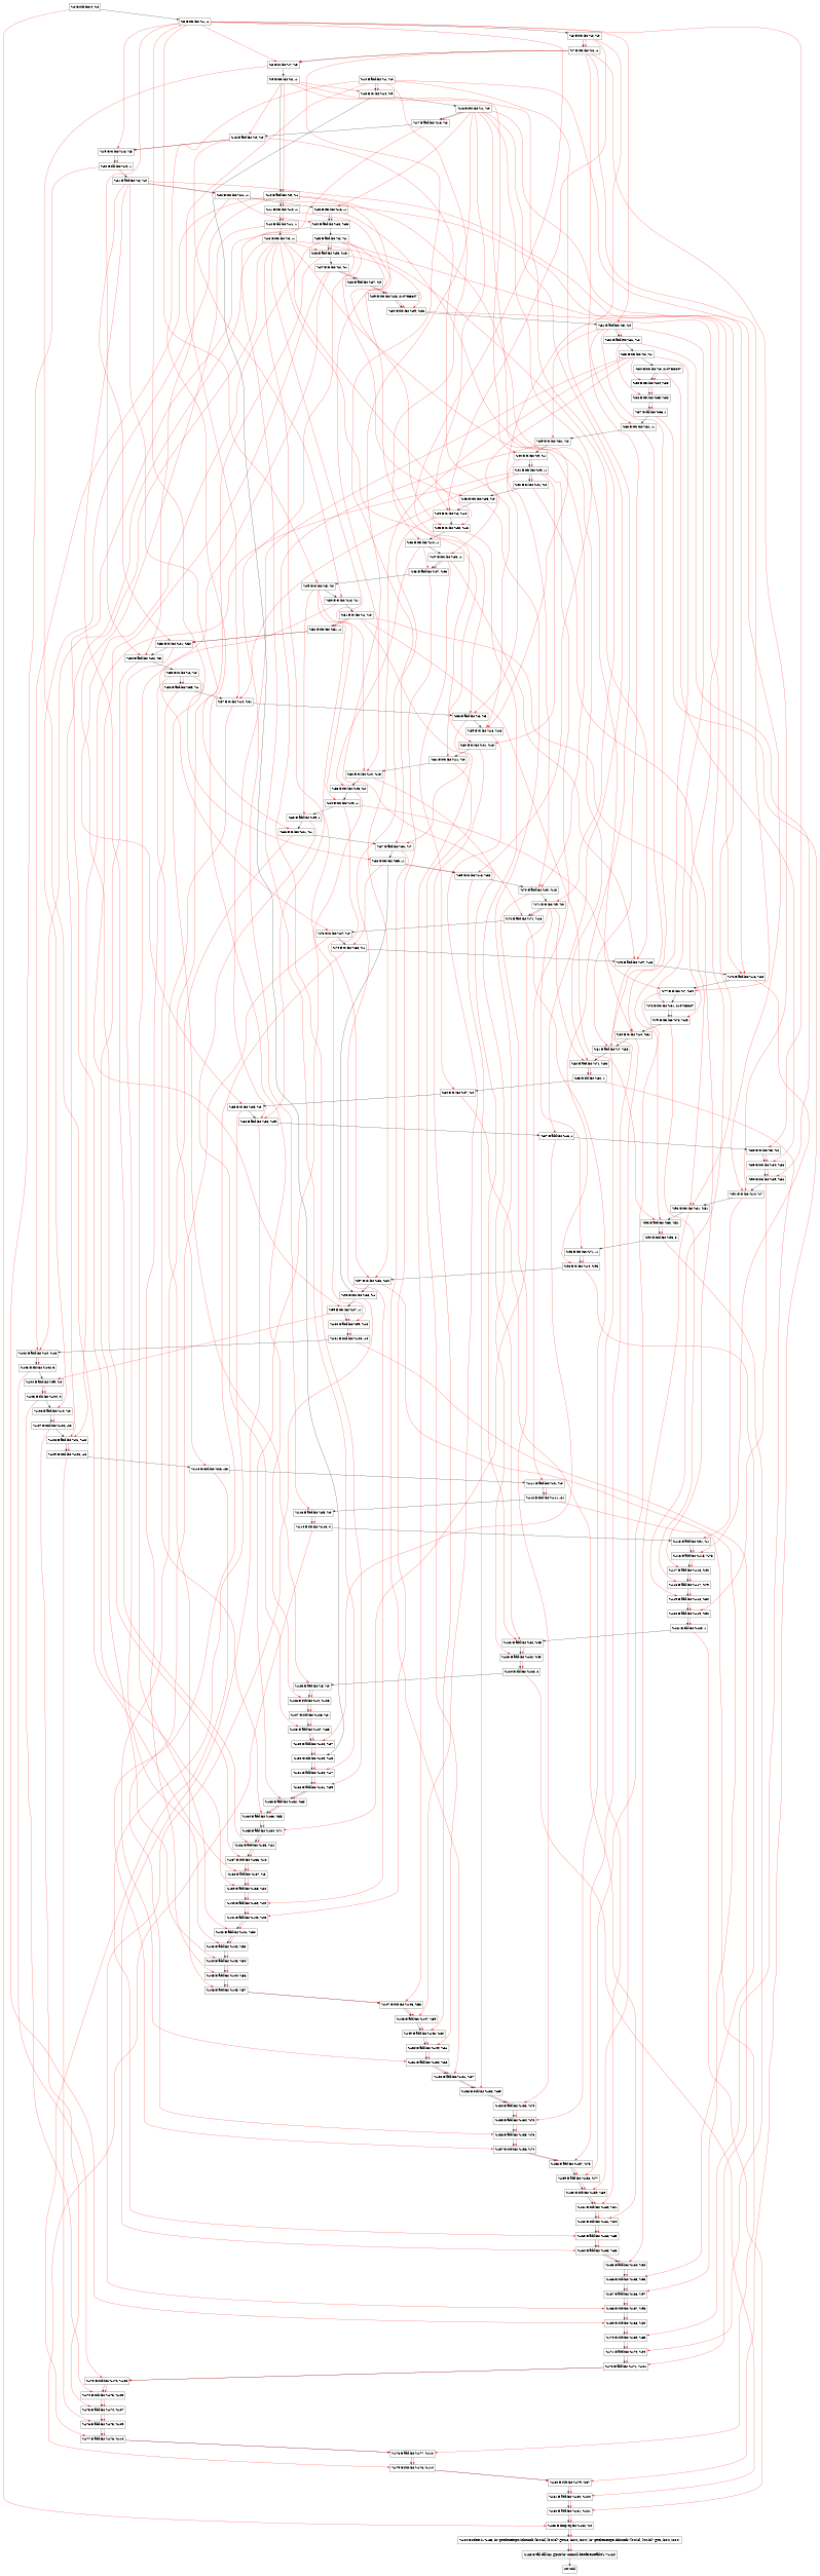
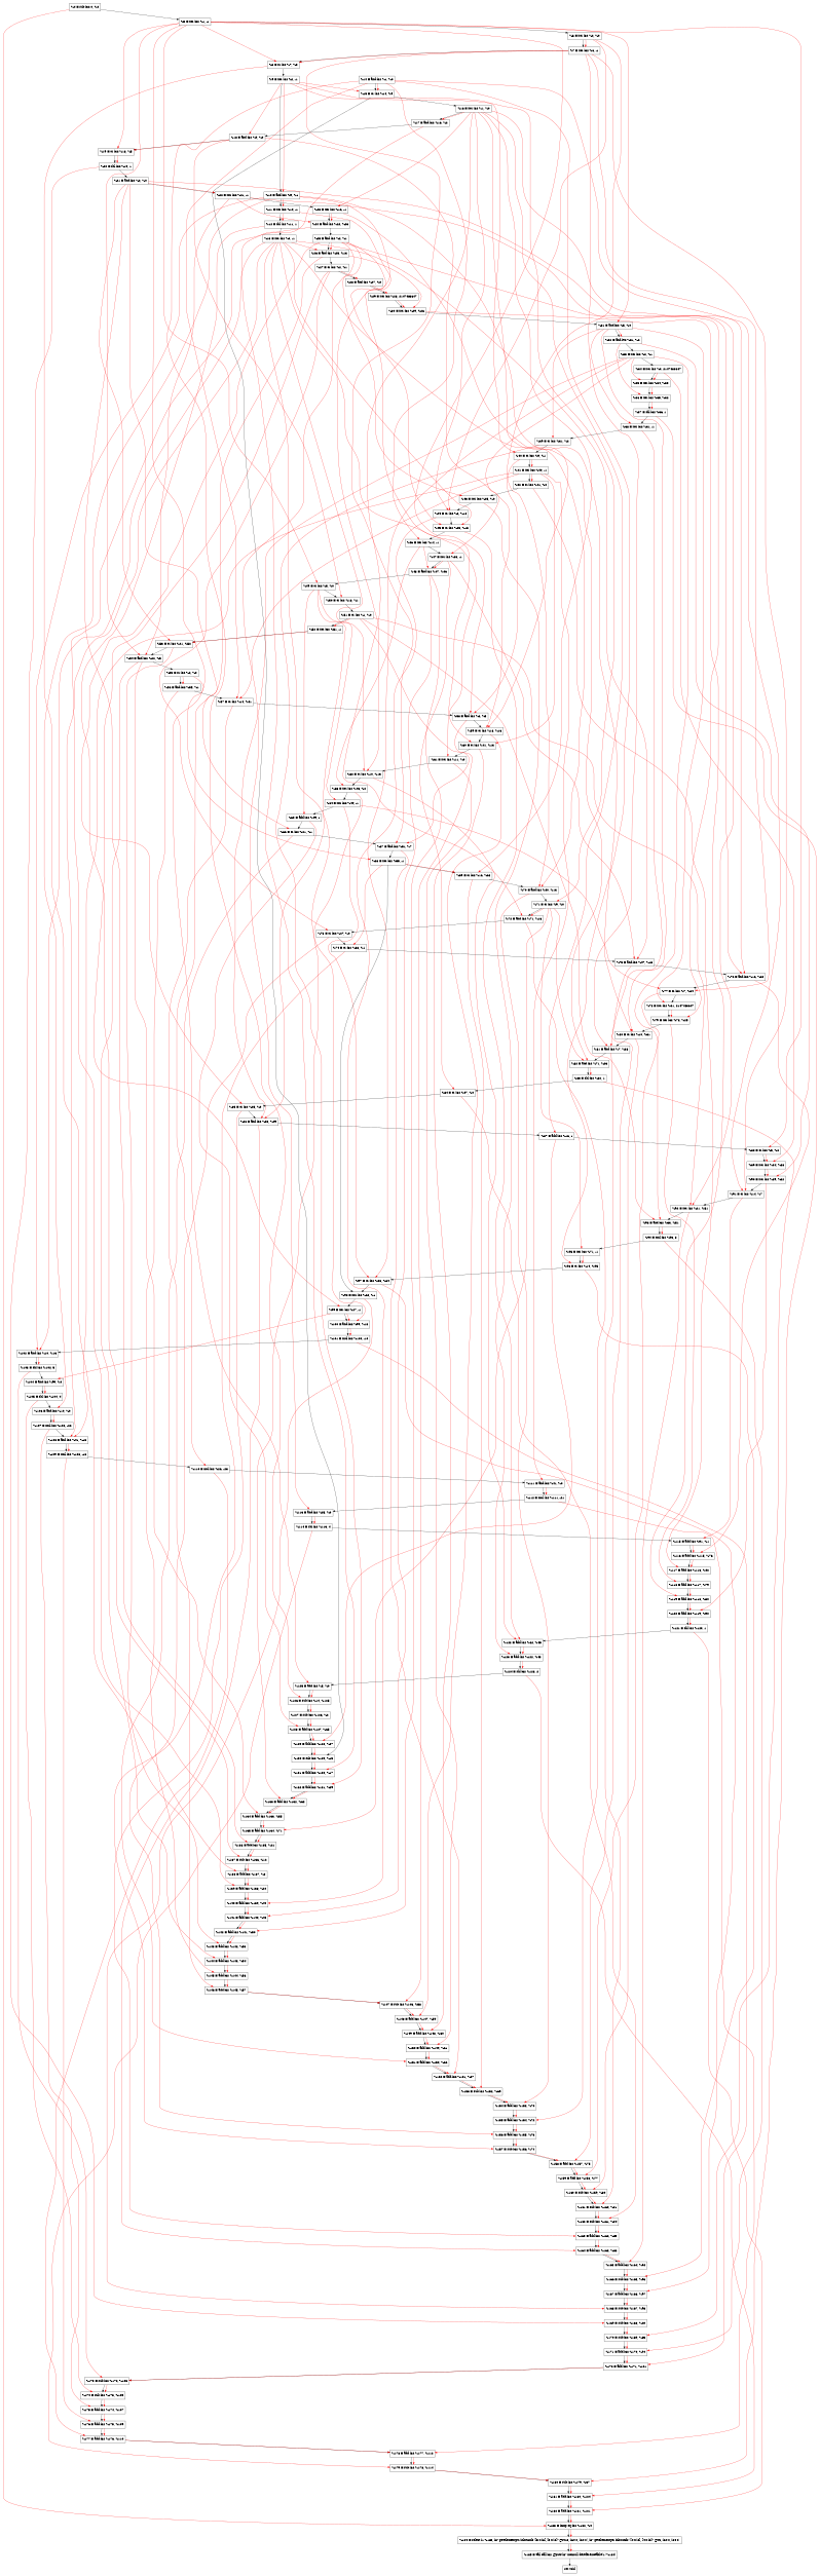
  digraph {
    node [shape=record]
    edge [color=red]
    n1 [label="  %4 = sub i32 0, %0"]
    n2 [label="  %5 = xor i32 %1, -1"]
    n3 [label="  %183 = icmp eq i32 %182, %4"]
    n4 [label="  %6 = xor i32 %2, %0"]
    n5 [label="  %8 = or i32 %7, %5"]
    n6 [label="  %19 = or i32 %18, %5"]
    n7 [label="  %31 = and i32 %5, %0"]
    n8 [label="  %49 = or i32 %5, %0"]
    n9 [label="  %54 = and i32 %22, %5"]
    n10 [label="  %58 = and i32 %6, %5"]
    n11 [label="  %88 = or i32 %5, %2"]
    n12 [label="  %125 = add i32 %5, %0"]
    n13 [label="  %184 = select i1 %183, i8* getelementptr inbounds ([5 x i8], [5 x i8]* @str.3, i64 0, i64 0), i8* getelementptr inbounds ([4 x i8], [4 x i8]* @str, i64 0, i64 0)"]
    n14 [label="  %7 = xor i32 %6, -1"]
    n15 [label="  %44 = or i32 %6, %16"]
    n16 [label="  %9 = xor i32 %2, -1"]
    n17 [label="  %138 = add i32 %137, %8"]
    n18 [label="  %20 = shl i32 %19, 1"]
    n19 [label="  %80 = or i32 %10, %31"]
    n20 [label="%32 = and i92 %31, %2"]
    n21 [label="  %38 = xor i32 %31, -1"]
    n22 [label="  %39 = or i32 %31, %2"]
    n23 [label="  %78 = xor i32 %31, 2147483647"]
    n24 [label="  %50 = or i32 %18, %1"]
    n25 [label="  %86 = and i32 %33, %49"]
    n26 [label="  %64 = xor i32 %49, -1"]
    n27 [label="  %65 = add i32 %49, 1"]
    n28 [label="  %55 = or i32 %2, %0"]
    n29 [label="  %144 = add i32 %143, %54"]
    n30 [label="  %59 = or i32 %18, %16"]
    n31 [label="  %147 = sub i32 %146, %58"]
    n32 [label="  %89 = xor i32 %34, %88"]
    n33 [label="  %126 = sub i32 %14, %125"]
    n34 [label="  %67 = and i32 %51, %7"]
    n35 [label="  %77 = or i32 %7, %64"]
    n36 [label="  %81 = and i32 %7, %38"]
    n37 [label="  %91 = or i32 %14, %7"]
    n38 [label="  %45 = or i32 %25, %13"]
    n39 [label="  %140 = add i32 %139, %44"]
    n40 [label="  %68 = xor i32 %55, -1"]
    n41 [label="  %152 = add i32 %151, %67"]
    n42 [label="  %159 = add i32 %158, %77"]
    n43 [label="  %82 = and i32 %71, %23"]
    n44 [label="  %161 = sub i32 %160, %81"]
    n45 [label="  %92 = xor i32 %21, %51"]
    n46 [label="  %115 = add i32 %91, %1"]
    n47 [label="  %10 = and i32 %9, %1"]
    n48 [label="  %15 = or i32 %14, %9"]
    n49 [label="  %18 = and i32 %9, %0"]
    n50 [label="  %40 = or i32 %9, %1"]
    n51 [label="  %71 = or i32 %9, %0"]
    n52 [label="  %139 = add i32 %138, %24"]
    n53 [label="  %11 = xor i32 %10, -1"]
    n54 [label="  %62 = or i32 %10, %13"]
    n55 [label="  %102 = and i32 %10, %13"]
    n56 [label="  %106 = and i32 %10, %0"]
    n57 [label="  %16 = xor i32 %1, %0"]
    n58 [label="  %130 = sub i32 %129, %15"]
    n59 [label="  %70 = and i32 %40, %13"]
    n60 [label="  %41 = xor i32 %40, -1"]
    n61 [label="  %72 = and i32 %71, %16"]
    n62 [label="  %95 = xor i32 %71, -1"]
    n63 [label="  %135 = add i32 %134, %71"]
    n64 [label="  %12 = shl i32 %11, 1"]
    n65 [label="  %61 = xor i32 %11, %0"]
    n66 [label="  %122 = add i32 %62, %45"]
    n67 [label="  %63 = xor i32 %46, %2"]
    n68 [label="  %160 = sub i32 %159, %80"]
    n69 [label="  %103 = shl i32 %102, 5"]
    n70 [label="  %107 = mul i32 %106, -22"]
    n71 [label="  %13 = xor i32 %0, -1"]
    n72 [label="  %137 = sub i32 %136, %12"]
    n73 [label="  %150 = add i32 %149, %61"]
    n74 [label="  %26 = and i32 %25, %13"]
    n75 [label="  %60 = or i32 %41, %13"]
    n76 [label="  %75 = and i32 %47, %13"]
    n77 [label="  %100 = and i32 %99, %13"]
    n78 [label="  %108 = and i32 %41, %13"]
    n79 [label="  %14 = and i32 %1, %0"]
    n80 [label="  %46 = xor i32 %14, -1"]
    n81 [label="  %57 = or i32 %14, %41"]
    n82 [label="  %96 = or i32 %14, %95"]
    n83 [label="  %27 = or i32 %2, %1"]
    n84 [label="  %30 = xor i32 %29, %26"]
    n85 [label="  %110 = mul i32 %26, -23"]
    n86 [label="  %149 = add i32 %148, %60"]
    n87 [label="  %154 = add i32 %153, %70"]
    n88 [label="  %76 = and i32 %16, %22"]
    n89 [label="  %158 = add i32 %157, %75"]
    n90 [label="  %101 = mul i32 %100, -10"]
    n91 [label="  %109 = mul i32 %108, -18"]
    n92 [label="  %47 = xor i32 %33, -1"]
    n93 [label="  %48 = and i32 %47, %46"]
    n94 [label="  %146 = add i32 %145, %57"]
    n95 [label="  %97 = or i32 %33, %64"]
    n96 [label="  %166 = sub i32 %165, %96"]
    n97 [label="  %127 = sub i32 %126, %2"]
    n98 [label="  %17 = and i32 %16, %2"]
    n99 [label="  %23 = xor i32 %16, -1"]
    n100 [label="  %69 = or i32 %16, %68"]
    n101 [label="  %87 = add i32 %16, 1"]
    n102 [label="  %131 = add i32 %130, %17"]
    n103 [label="  %24 = and i32 %22, %23"]
    n104 [label="  %148 = add i32 %147, %59"]
    n105 [label="  %153 = sub i32 %152, %69"]
    n106 [label="  %73 = or i32 %27, %0"]
    n107 [label="  %155 = add i32 %154, %72"]
    n108 [label="  %116 = add i32 %115, %76"]
    n109 [label="  %129 = add i32 %128, %87"]
    n110 [label="  %132 = add i32 %131, %39"]
    n111 [label="  %51 = or i32 %1, %0"]
    n112 [label="  %142 = add i32 %141, %50"]
    n113 [label="  %21 = and i32 %2, %0"]
    n114 [label="  %169 = sub i32 %168, %20"]
    n115 [label="  %22 = xor i32 %21, -1"]
    n116 [label="  %53 = or i32 %21, %52"]
    n117 [label="  %66 = or i32 %21, %1"]
    n118 [label="  %136 = add i32 %135, %21"]
    n119 [label="  %170 = sub i32 %169, %83"]
    n120 [label="  %143 = add i32 %142, %53"]
    n121 [label="  %151 = add i32 %150, %66"]
    n122 [label="  %93 = and i32 %33, %51"]
    n123 [label="  %165 = add i32 %164, %92"]
    n124 [label="  %25 = and i32 %2, %1"]
    n125 [label="  %83 = shl i32 %82, 1"]
    n126 [label="  %43 = xor i32 %25, %0"]
    n127 [label="  %79 = xor i32 %78, %25"]
    n128 [label="  %85 = or i32 %25, %0"]
    n129 [label="  %113 = and i32 %25, %0"]
    n130 [label="  %123 = add i32 %122, %43"]
    n131 [label="  %118 = add i32 %117, %79"]
    n132 [label="  %163 = add i32 %162, %85"]
    n133 [label="  %114 = shl i32 %113, 4"]
    n134 [label="  %28 = and i32 %27, %0"]
    n135 [label="  %99 = xor i32 %27, -1"]
    n136 [label="  %119 = add i32 %118, %30"]
    n137 [label="  %111 = and i32 %41, %0"]
    n138 [label="  %177 = add i32 %176, %110"]
    n139 [label="  %29 = xor i32 %28, 2147483647"]
    n140 [label="  %74 = or i32 %68, %1"]
    n141 [label="  %156 = add i32 %155, %73"]
    n142 [label="  %104 = and i32 %99, %0"]
    n143 [label="  %120 = add i32 %119, %90"]
    n144 [label="  %33 = xor i32 %2, %1"]
    n145 [label="  %36 = xor i32 %35, %32"]
    n146 [label="  %90 = xor i32 %89, %32"]
    n147 [label="  %34 = xor i32 %0, 2147483647"]
    n148 [label="  %35 = xor i32 %34, %33"]
    n149 [label="  %37 = shl i32 %36, 1"]
    n150 [label="  %84 = or i32 %47, %0"]
    n151 [label="  %164 = add i32 %163, %86"]
    n152 [label="  %94 = mul i32 %93, 3"]
    n153 [label="  %98 = xor i32 %68, %1"]
    n154 [label="  %167 = add i32 %166, %97"]
    n155 [label="  %180 = sub i32 %179, %37"]
    n156 [label="  %181 = add i32 %180, %124"]
    n157 [label="  %133 = add i32 %132, %63"]
    n158 [label="  %42 = or i32 %41, %0"]
    n159 [label="  %117 = add i32 %116, %42"]
    n160 [label="  %112 = mul i32 %111, -21"]
    n161 [label="  %124 = shl i32 %123, 2"]
    n162 [label="  %141 = add i32 %140, %48"]
    n163 [label="  %162 = sub i32 %161, %84"]
    n164 [label="  %128 = add i32 %127, %65"]
    n165 [label="  %52 = xor i32 %51, -1"]
    n166 [label="  %56 = and i32 %55, %1"]
    n167 [label="  %134 = add i32 %133, %55"]
    n168 [label="  %145 = add i32 %144, %56"]
    n169 [label="  %157 = sub i32 %156, %74"]
    n170 [label="  %168 = sub i32 %167, %98"]
    n171 [label="  %171 = add i32 %170, %94"]
    n172 [label="  %121 = shl i32 %120, 1"]
    n173 [label="  %172 = add i32 %171, %101"]
    n174 [label="  %105 = shl i32 %104, 4"]
    n175 [label="  %173 = sub i32 %172, %103"]
    n176 [label="  %174 = sub i32 %173, %105"]
    n177 [label="  %175 = add i32 %174, %107"]
    n178 [label="  %176 = add i32 %175, %109"]
    n179 [label="  %178 = add i32 %177, %112"]
    n180 [label="  %179 = sub i32 %178, %114"]
    n181 [label="  %182 = add i32 %181, %121"]
    n182 [label="  %185 = tail call i32 @puts(i8* nonnull dereferenceable(1) %184)"]
    n183 [label="  ret void"]
    n1 -> n2 [color=""]
    n1 -> n3
    n2 -> n4 [color=""]
    n2 -> n5
    n2 -> n6
    n2 -> n7
    n2 -> n8
    n2 -> n9
    n2 -> n10
    n2 -> n11
    n2 -> n12
    n3 -> n13 [color=""]
    n3 -> n13
    n4 -> n10
    n4 -> n14 [color=""]
    n4 -> n14
    n4 -> n15
    n5 -> n16 [color=""]
    n5 -> n17
    n6 -> n18 [color=""]
    n6 -> n18
    n7 -> n19
    n7 -> n20 [color=""]
    n7 -> n20
    n7 -> n21
    n7 -> n22
    n7 -> n23
    n8 -> n24 [color=""]
    n8 -> n25
    n8 -> n26
    n8 -> n27
    n9 -> n28 [color=""]
    n9 -> n29
    n10 -> n30 [color=""]
    n10 -> n31
    n11 -> n32 [color=""]
    n11 -> n32
    n12 -> n33 [color=""]
    n12 -> n33
    n13 -> n182 [color=""]
    n13 -> n182
    n14 -> n5 [color=""]
    n14 -> n5
    n14 -> n34
    n14 -> n35
    n14 -> n36
    n14 -> n37
    n15 -> n38 [color=""]
    n15 -> n39
    n16 -> n47 [color=""]
    n16 -> n47
    n16 -> n48
    n16 -> n49
    n16 -> n50
    n16 -> n51
    n17 -> n52 [color=""]
    n17 -> n52
    n18 -> n113 [color=""]
    n18 -> n114
    n19 -> n36 [color=""]
    n19 -> n68
    n20 -> n144 [color=""]
    n20 -> n145
    n20 -> n146
    n21 -> n22 [color=""]
    n21 -> n36
    n22 -> n50 [color=""]
    n22 -> n110
    n23 -> n127 [color=""]
    n23 -> n127
    n24 -> n111 [color=""]
-   n24 -> n112
+   n93 -> n112
    n25 -> n101 [color=""]
    n25 -> n151
    n26 -> n27 [color=""]
    n26 -> n35
    n26 -> n95
    n27 -> n117 [color=""]
    n27 -> n164
    n28 -> n40
    n28 -> n166 [color=""]
    n28 -> n166
-   n28 -> n167
+   n9 -> n167
    n29 -> n168 [color=""]
    n29 -> n168
+   n30 -> n75 [color=""]
    n30 -> n104
    n31 -> n104 [color=""]
    n31 -> n104
    n32 -> n146 [color=""]
    n32 -> n146
    n33 -> n97 [color=""]
    n33 -> n97
    n34 -> n40 [color=""]
    n34 -> n41
    n35 -> n23 [color=""]
    n35 -> n42
    n36 -> n43 [color=""]
    n36 -> n44
    n37 -> n45 [color=""]
    n37 -> n46
    n38 -> n66
    n38 -> n80 [color=""]
    n39 -> n162 [color=""]
    n39 -> n162
    n40 -> n100 [color=""]
    n40 -> n100
    n40 -> n140
    n40 -> n153 [color=black]
    n41 -> n105 [color=""]
    n41 -> n105
    n42 -> n68 [color=""]
    n42 -> n68
    n43 -> n125 [color=""]
    n43 -> n125
    n44 -> n163 [color=""]
    n44 -> n163
    n45 -> n122 [color=""]
    n45 -> n123
    n46 -> n108 [color=""]
    n46 -> n108
    n47 -> n19
    n47 -> n53 [color=""]
    n47 -> n53
    n47 -> n54
    n47 -> n55
    n47 -> n56
    n48 -> n57 [color=""]
    n48 -> n58 [color=black]
    n49 -> n6 [color=""]
    n49 -> n6
    n49 -> n24
    n49 -> n30
    n50 -> n59
    n50 -> n60 [color=""]
    n50 -> n60
    n51 -> n43
    n51 -> n61 [color=""]
    n51 -> n61
    n51 -> n62
    n51 -> n63
    n52 -> n39 [color=""]
    n52 -> n39
    n53 -> n64 [color=""]
    n53 -> n64
    n53 -> n65
    n54 -> n66
    n54 -> n67 [color=""]
    n55 -> n69 [color=""]
    n55 -> n69
    n56 -> n70 [color=""]
    n56 -> n70
    n57 -> n15
    n57 -> n30
    n57 -> n61
    n57 -> n88
    n57 -> n98 [color=""]
    n57 -> n98
    n57 -> n99
    n57 -> n100
    n57 -> n101
    n58 -> n102 [color=""]
    n58 -> n102
    n59 -> n51 [color=""]
    n59 -> n87
    n60 -> n75
    n60 -> n78
    n60 -> n81
    n60 -> n137
    n60 -> n158 [color=""]
    n60 -> n158
    n61 -> n106 [color=""]
    n61 -> n107
    n62 -> n82 [color=""]
    n62 -> n82
    n63 -> n118 [color=""]
    n63 -> n118
    n64 -> n71 [color=""]
    n64 -> n72
    n65 -> n54 [color=""]
    n65 -> n73
    n66 -> n130 [color=""]
    n66 -> n130
    n67 -> n26 [color=""]
    n67 -> n157
    n68 -> n44 [color=""]
    n68 -> n44
    n69 -> n142 [color=""]
    n69 -> n175
    n70 -> n78 [color=""]
    n70 -> n177
    n71 -> n38
    n71 -> n54
    n71 -> n55
    n71 -> n59
    n71 -> n74
    n71 -> n75
    n71 -> n76
    n71 -> n77
    n71 -> n78
    n72 -> n17 [color=""]
    n72 -> n17
    n73 -> n121 [color=""]
    n73 -> n121
    n74 -> n83 [color=""]
    n74 -> n84
    n74 -> n85
    n75 -> n65 [color=""]
    n75 -> n86
    n76 -> n88 [color=""]
    n76 -> n89
    n77 -> n90 [color=""]
    n77 -> n90
    n78 -> n91 [color=""]
    n78 -> n91
    n79 -> n33
    n79 -> n37
    n79 -> n48 [color=""]
    n79 -> n48
    n79 -> n80
    n79 -> n81
    n79 -> n82
    n80 -> n67
    n80 -> n92 [color=""]
    n80 -> n93
    n81 -> n10 [color=""]
    n81 -> n94
    n82 -> n95 [color=""]
    n82 -> n96
    n83 -> n106
    n83 -> n134 [color=""]
    n83 -> n134
    n83 -> n135
    n84 -> n7 [color=""]
    n84 -> n136
    n85 -> n137 [color=""]
    n85 -> n138
    n86 -> n73 [color=""]
    n86 -> n73
    n87 -> n107 [color=""]
    n87 -> n107
    n88 -> n35 [color=""]
    n88 -> n108
    n89 -> n42 [color=""]
    n89 -> n42
    n90 -> n55 [color=""]
    n90 -> n173
    n91 -> n85 [color=""]
    n91 -> n178
    n92 -> n76
    n92 -> n93 [color=""]
    n92 -> n93
    n92 -> n150
    n93 -> n8 [color=""]
    n93 -> n162
    n94 -> n31 [color=""]
    n94 -> n31
    n95 -> n153 [color=""]
    n95 -> n154
    n96 -> n154 [color=""]
    n96 -> n154
    n97 -> n164 [color=""]
    n97 -> n164
    n98 -> n49 [color=""]
    n98 -> n102
    n99 -> n43
    n99 -> n103 [color=""]
    n99 -> n103
    n100 -> n59 [color=""]
    n100 -> n105
    n101 -> n11 [color=""]
    n101 -> n109
    n102 -> n110 [color=""]
    n102 -> n110
    n103 -> n52
    n103 -> n124 [color=""]
    n104 -> n86 [color=""]
    n104 -> n86
    n105 -> n87 [color=""]
    n105 -> n87
    n106 -> n140 [color=""]
    n106 -> n141
    n107 -> n141 [color=""]
    n107 -> n141
    n108 -> n159 [color=""]
    n108 -> n159
    n109 -> n58 [color=""]
    n109 -> n58
    n110 -> n157 [color=""]
    n110 -> n157
    n111 -> n34
    n111 -> n45
    n111 -> n122
    n111 -> n165 [color=""]
    n111 -> n165
    n112 -> n120 [color=""]
    n112 -> n120
    n113 -> n45
    n113 -> n115 [color=""]
    n113 -> n115
    n113 -> n116
    n113 -> n117
    n113 -> n118
    n114 -> n119 [color=""]
    n114 -> n119
    n115 -> n9
    n115 -> n88
    n115 -> n99 [color=""]
    n115 -> n103
    n116 -> n9 [color=""]
    n116 -> n120
    n117 -> n34 [color=""]
    n117 -> n121
    n118 -> n72 [color=""]
    n118 -> n72
    n119 -> n171 [color=""]
    n119 -> n171
    n120 -> n29 [color=""]
    n120 -> n29
    n121 -> n41 [color=""]
    n121 -> n41
    n122 -> n152 [color=""]
    n122 -> n152
    n123 -> n96 [color=""]
    n123 -> n96
    n124 -> n38
    n124 -> n74 [color=""]
    n124 -> n74
    n124 -> n126
    n124 -> n127
    n124 -> n128
    n124 -> n129
    n125 -> n119
    n125 -> n150 [color=""]
    n126 -> n15 [color=""]
    n126 -> n130
    n127 -> n19 [color=""]
    n127 -> n131
    n128 -> n25 [color=""]
    n128 -> n132
    n129 -> n133 [color=""]
    n129 -> n133
    n130 -> n161 [color=""]
    n130 -> n161
    n131 -> n136 [color=""]
    n131 -> n136
    n132 -> n151 [color=""]
    n132 -> n151
    n133 -> n46 [color=""]
    n133 -> n180
    n134 -> n139 [color=""]
    n134 -> n139
    n135 -> n77 [color=""]
    n135 -> n77
    n135 -> n142
    n136 -> n143 [color=""]
    n136 -> n143
    n137 -> n160 [color=""]
    n137 -> n160
    n138 -> n179 [color=""]
    n138 -> n179
    n139 -> n84 [color=""]
    n139 -> n84
    n140 -> n76 [color=""]
    n140 -> n169
    n141 -> n169 [color=""]
    n141 -> n169
    n142 -> n174 [color=""]
    n142 -> n174
    n143 -> n172 [color=""]
    n143 -> n172
    n144 -> n25
    n144 -> n92
    n144 -> n95
    n144 -> n122
    n144 -> n147 [color=""]
    n144 -> n148
    n145 -> n149 [color=""]
    n145 -> n149
    n146 -> n37 [color=""]
    n146 -> n143
    n147 -> n32
    n147 -> n148 [color=""]
    n147 -> n148
    n148 -> n145 [color=""]
    n148 -> n145
    n149 -> n21 [color=""]
    n149 -> n155
    n150 -> n128 [color=""]
    n150 -> n163
    n151 -> n123 [color=""]
    n151 -> n123
    n152 -> n62 [color=""]
    n152 -> n171
    n153 -> n135 [color=""]
    n153 -> n170
    n154 -> n170 [color=""]
    n154 -> n170
    n155 -> n156 [color=""]
    n155 -> n156
    n156 -> n181 [color=""]
    n156 -> n181
    n157 -> n167 [color=""]
    n157 -> n167
    n158 -> n126 [color=""]
    n158 -> n159
    n159 -> n131 [color=""]
    n159 -> n131
    n160 -> n129 [color=""]
    n160 -> n179
    n161 -> n12 [color=""]
    n161 -> n156
    n162 -> n112 [color=""]
    n162 -> n112
    n163 -> n132 [color=""]
    n163 -> n132
    n164 -> n109 [color=""]
    n164 -> n109
    n165 -> n116 [color=""]
    n165 -> n116
    n166 -> n81 [color=""]
    n166 -> n168
    n167 -> n63 [color=""]
    n167 -> n63
    n168 -> n94 [color=""]
    n168 -> n94
    n169 -> n89 [color=""]
    n169 -> n89
    n170 -> n114 [color=""]
    n170 -> n114
    n171 -> n173 [color=""]
    n171 -> n173
    n172 -> n66 [color=""]
    n172 -> n181
    n173 -> n175 [color=""]
    n173 -> n175
    n174 -> n56 [color=""]
    n174 -> n176
    n175 -> n176 [color=""]
    n175 -> n176
    n176 -> n177 [color=""]
    n176 -> n177
    n177 -> n178 [color=""]
    n177 -> n178
    n178 -> n138 [color=""]
    n178 -> n138
    n179 -> n180 [color=""]
    n179 -> n180
    n180 -> n155 [color=""]
    n180 -> n155
    n181 -> n3 [color=""]
    n181 -> n3
    n182 -> n183 [color=""]
  }
